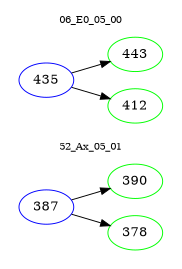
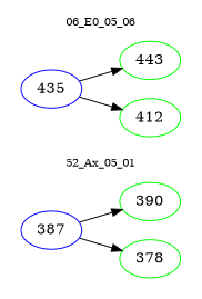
  digraph {
    rankdir=LR
    node [color=green]
    edge [color=black]
    n1 [color=blue label=387]
    n2 [label=378]
    n3 [label=390]
    n4 [color=blue label=435]
    n5 [label=412]
    n6 [label=443]
    subgraph cluster_1 {
      color=white
      fontsize=10
      label="52_Ax_05_01"
      n1
      n2
      n3
    }
    subgraph cluster_2 {
      color=white
      fontsize=10
-     label="06_E0_05_00"
+     label="06_E0_05_06"
      n4
      n5
      n6
    }
    n1 -> n2
    n1 -> n3
    n4 -> n5
    n4 -> n6
  }
